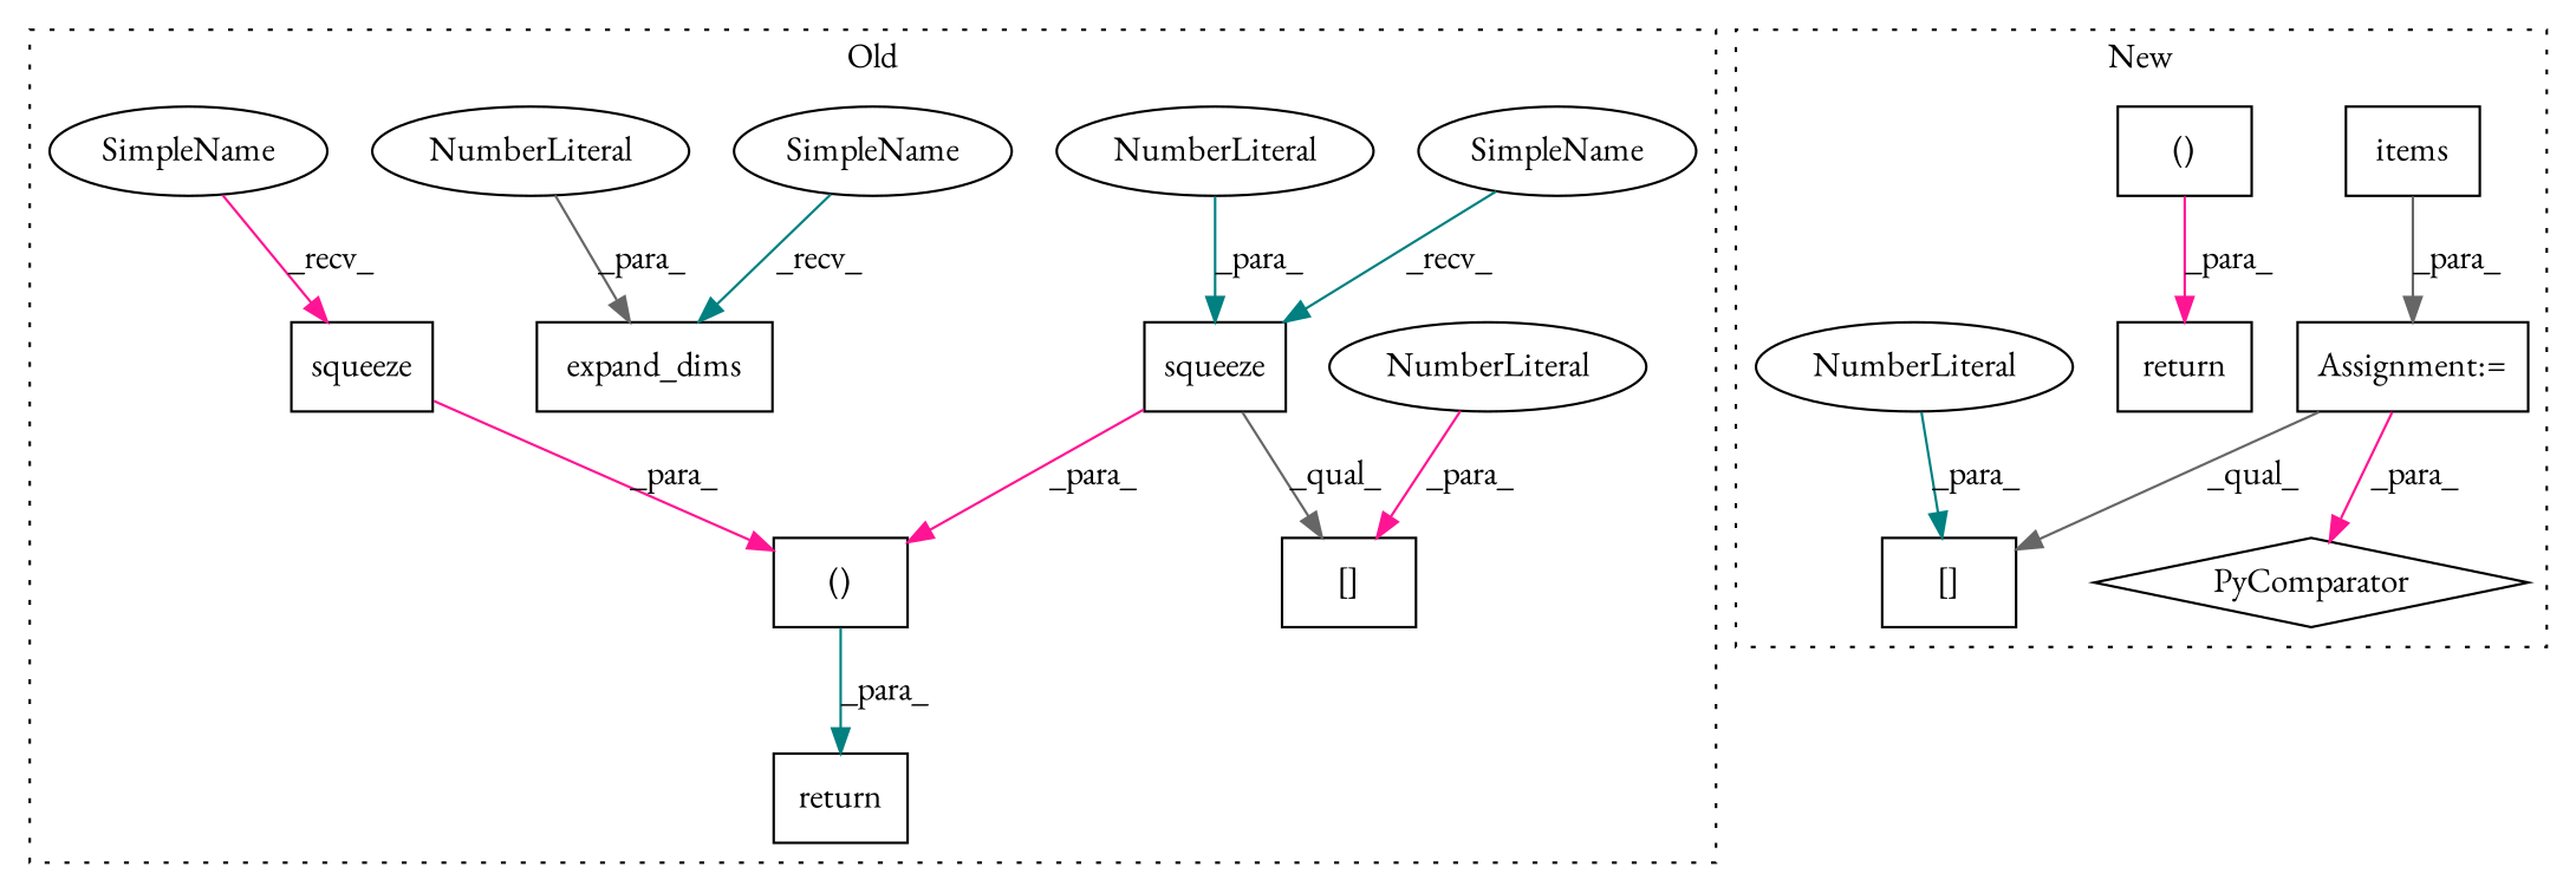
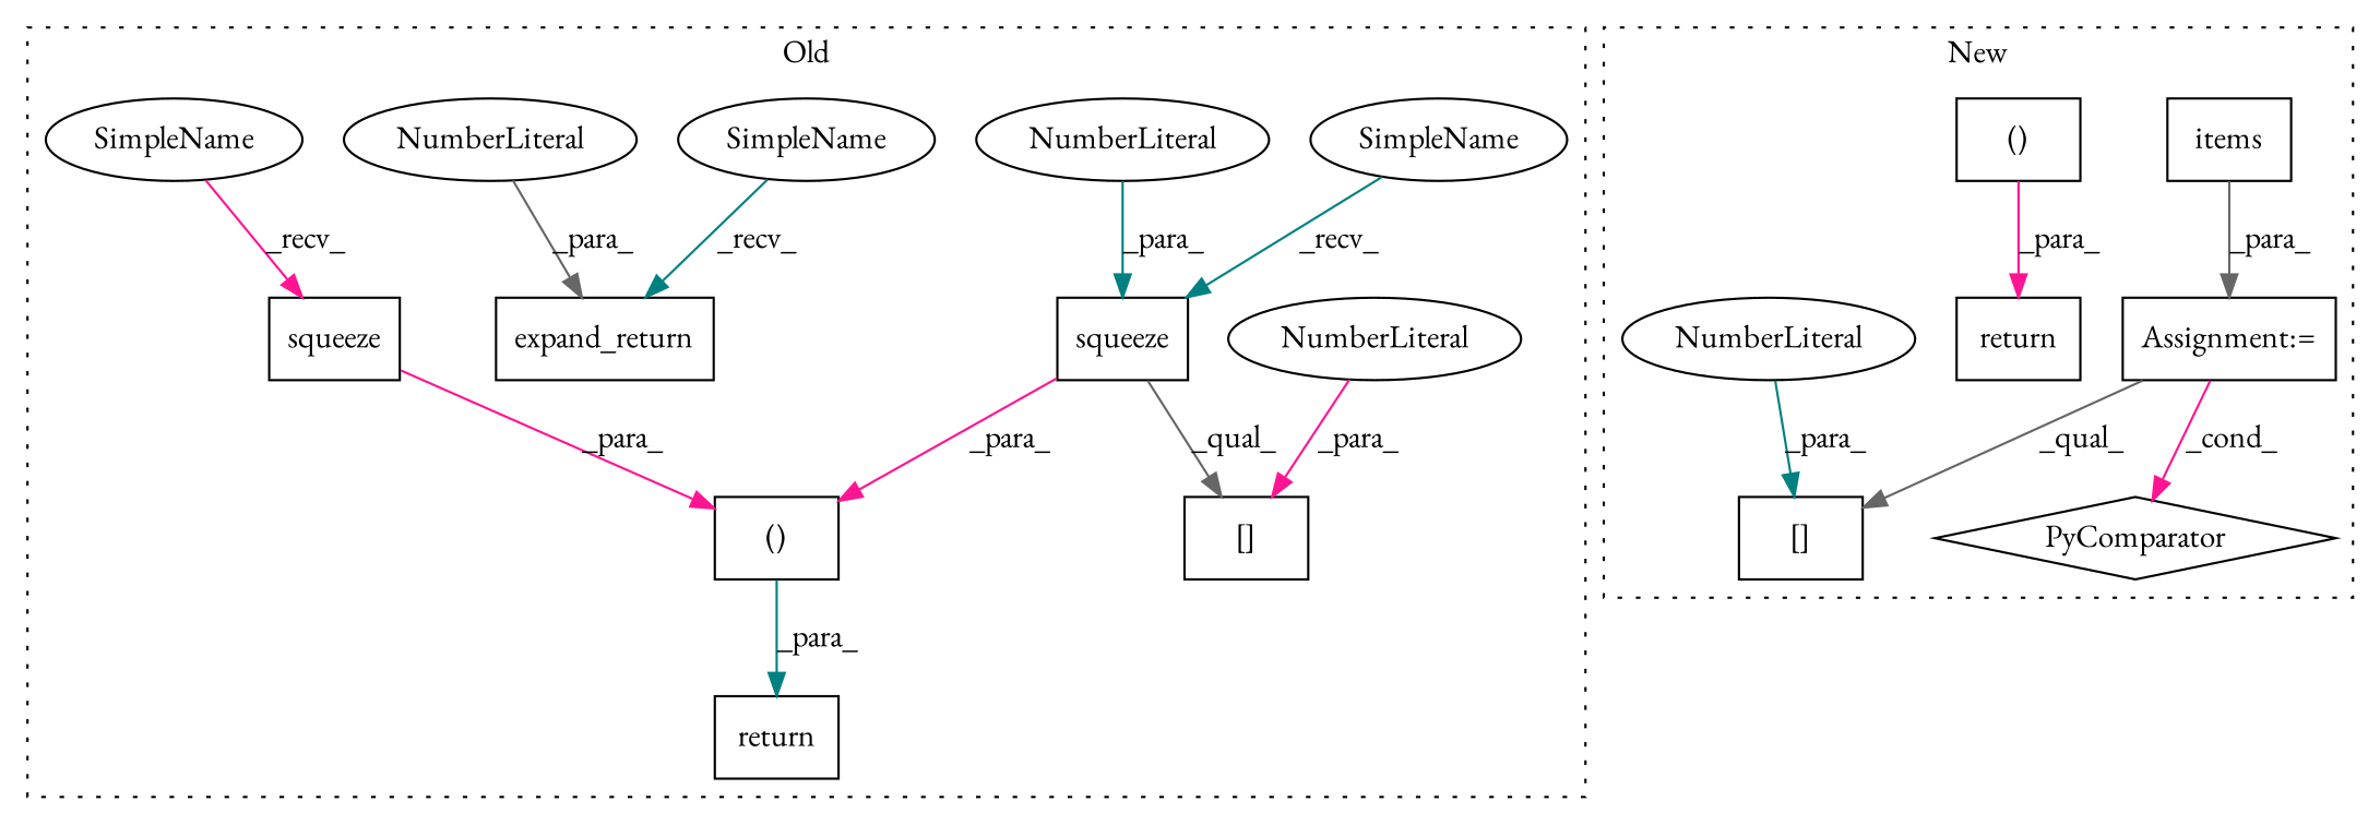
  digraph {
    fontname="EB Garamond"
    node [a=32 fontname="EB Garamond" l=1 s=2850 shape=box]
    edge [color=deeppink fontname="EB Garamond"]
-   n1 [l="12,1" label=expand_dims s="2711,2747"]
+   n1 [l="12,1" label=expand_return s="2711,2747"]
    n2 [a=34 label=NumberLiteral s=2746 shape=ellipse]
    n3 [l="8,1" label=squeeze s="2862,2876"]
    n4 [a=106 l=37 label="()" s=2969]
    n5 [l="8,1" label=squeeze s="2796,2812"]
    n6 [a=2 l="22,1" label="[]" s="2856,2879"]
    n7 [a=34 label=NumberLiteral s=2878 shape=ellipse]
    n8 [a=34 label=NumberLiteral s=2875 shape=ellipse]
    n9 [a=41 l=12 label=return s=2957]
    n10 [a=42 l=5 label=SimpleName s=2856 shape=ellipse]
    n11 [a=42 l=5 label=SimpleName s=2790 shape=ellipse]
    n12 [a=42 l=5 label=SimpleName s=2705 shape=ellipse]
    n13 [a=7 l=35 label="Assignment:="]
    n14 [a=113 l=35 label=PyComparator shape=diamond]
    n15 [l=7 label=items s=2869]
    n16 [a=106 l=148 label="()" s=2738]
    n17 [a=2 l="2,1" label="[]" s="2778,2781"]
    n18 [a=34 label=NumberLiteral s=2780 shape=ellipse]
    n19 [a=41 l=12 label=return s=2726]
    subgraph cluster_1 {
      label=Old
      style=dotted
      n1
      n2
      n3
      n4
      n5
      n6
      n7
      n8
      n9
      n10
      n11
      n12
    }
    subgraph cluster_2 {
      label=New
      style=dotted
      n13
      n14
      n15
      n16
      n17
      n18
      n19
    }
    n2 -> n1 [color=gray40 label=_para_]
    n3 -> n4 [label=_para_]
    n3 -> n6 [color=gray40 label=_qual_]
    n4 -> n9 [color=teal label=_para_]
    n5 -> n4 [label=_para_]
    n7 -> n6 [label=_para_]
    n8 -> n3 [color=teal label=_para_]
    n10 -> n3 [color=teal label=_recv_]
    n11 -> n5 [label=_recv_]
    n12 -> n1 [color=teal label=_recv_]
-   n13 -> n14 [label=_para_]
+   n13 -> n14 [label=_cond_]
    n13 -> n17 [color=gray40 label=_qual_]
    n15 -> n13 [color=gray40 label=_para_]
    n16 -> n19 [label=_para_]
    n18 -> n17 [color=teal label=_para_]
  }
